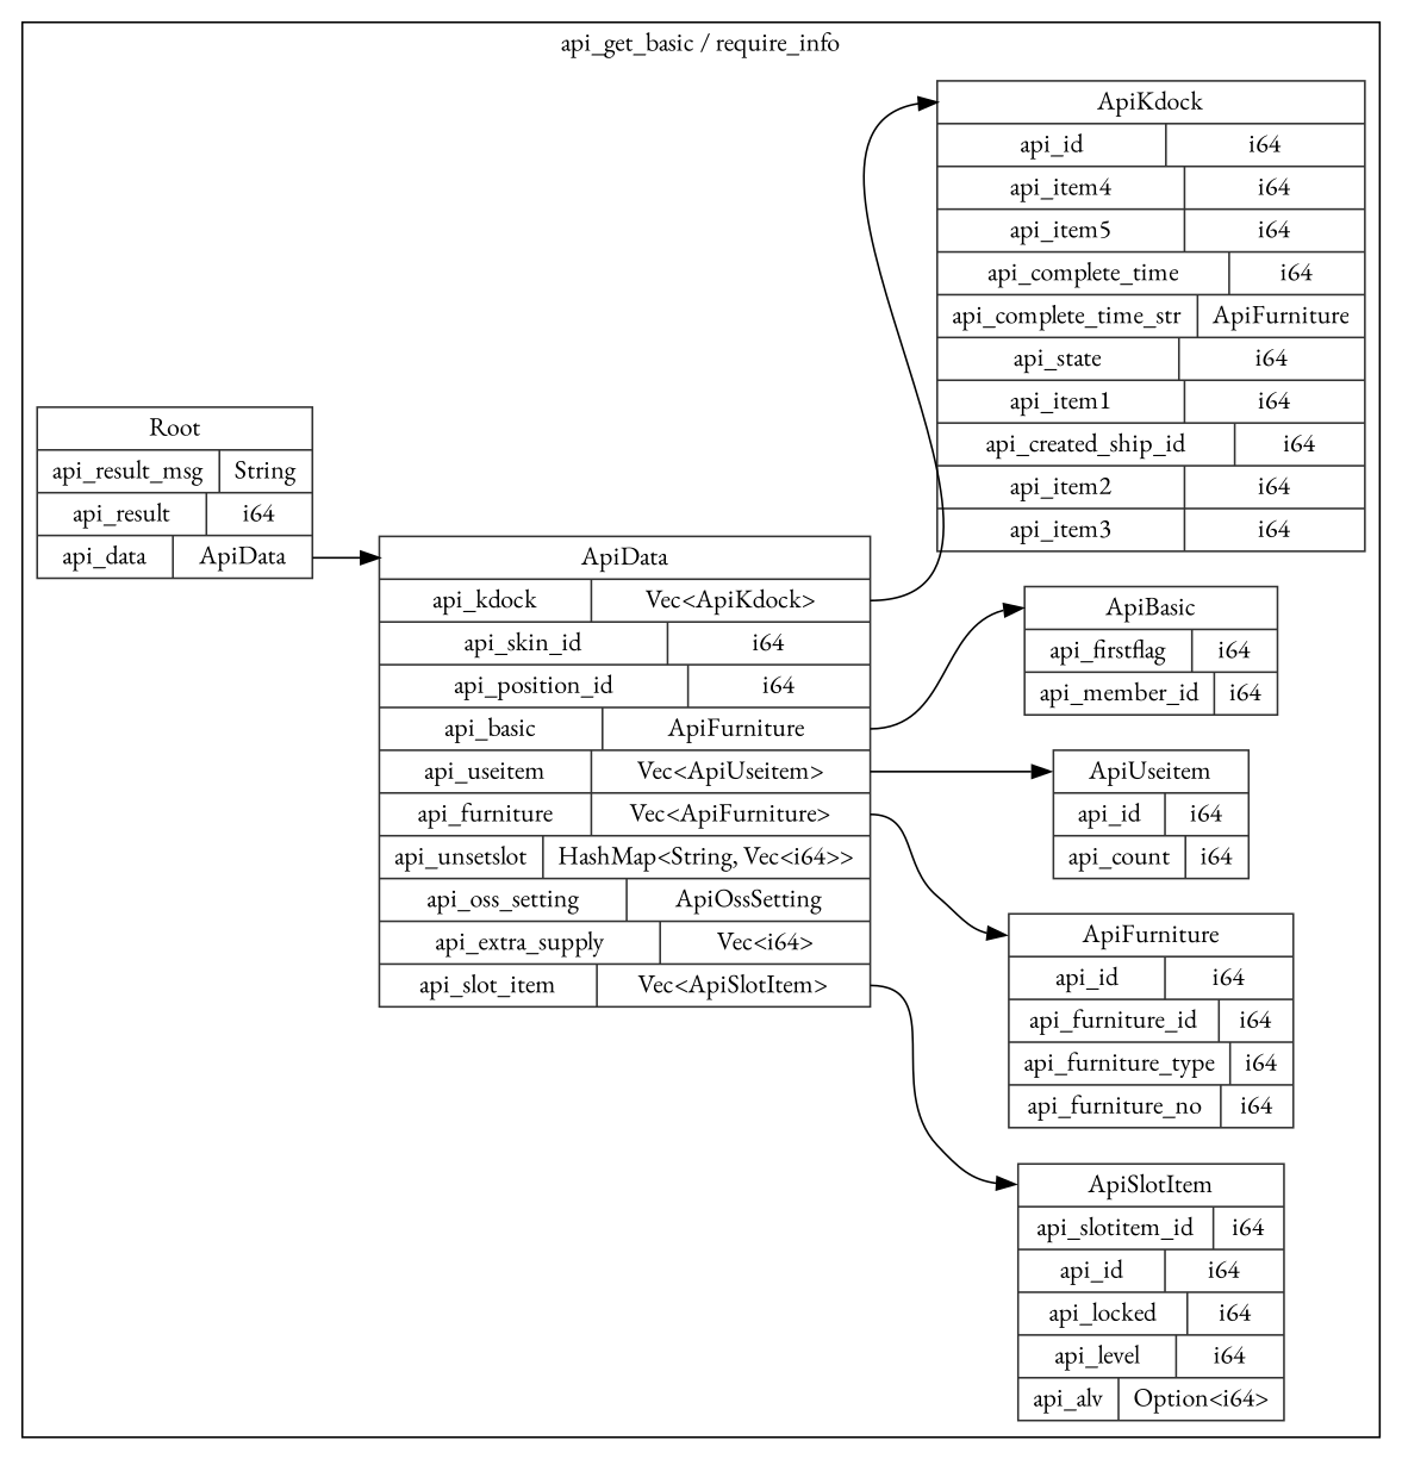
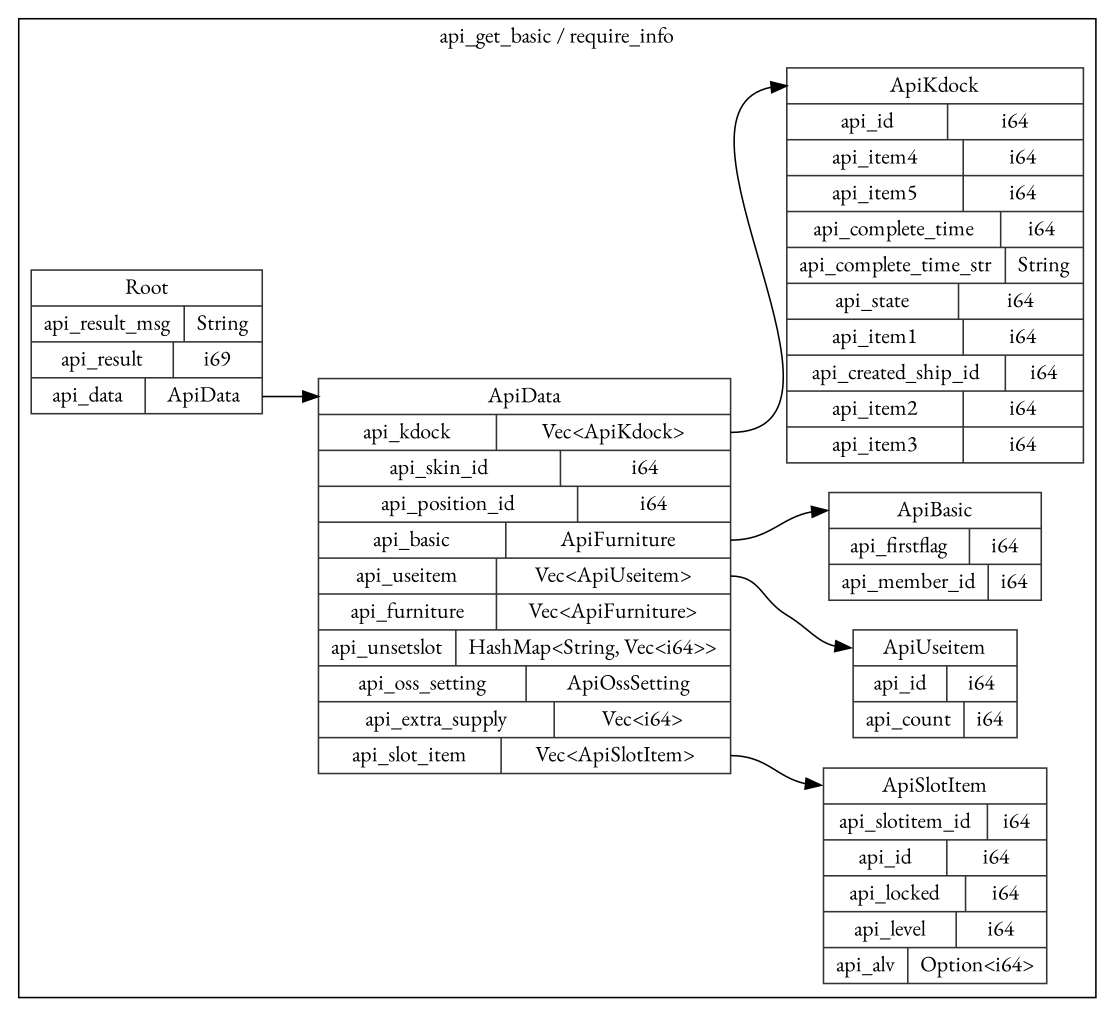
  digraph {
    fontname="EB Garamond"
    rankdir=LR
    node [color=gray20 fontname="EB Garamond" shape=record style=solid]
    edge [fontname="EB Garamond"]
-   n1 [label="<Root> Root  | { api_result_msg | <api_result_msg> String } | { api_result | <api_result> i64 } | { api_data | <api_data> ApiData }"]
+   n1 [label="<Root> Root  | { api_result_msg | <api_result_msg> String } | { api_result | <api_result> i69 } | { api_data | <api_data> ApiData }"]
    n2 [label="<ApiData> ApiData  | { api_kdock | <api_kdock> Vec\<ApiKdock\> } | { api_skin_id | <api_skin_id> i64 } | { api_position_id | <api_position_id> i64 } | { api_basic | <api_basic> ApiFurniture } | { api_useitem | <api_useitem> Vec\<ApiUseitem\> } | { api_furniture | <api_furniture> Vec\<ApiFurniture\> } | { api_unsetslot | <api_unsetslot> HashMap\<String, Vec\<i64\>\> } | { api_oss_setting | <api_oss_setting> ApiOssSetting } | { api_extra_supply | <api_extra_supply> Vec\<i64\> } | { api_slot_item | <api_slot_item> Vec\<ApiSlotItem\> }"]
-   n3 [label="<ApiFurniture> ApiFurniture  | { api_id | <api_id> i64 } | { api_furniture_id | <api_furniture_id> i64 } | { api_furniture_type | <api_furniture_type> i64 } | { api_furniture_no | <api_furniture_no> i64 }"]
-   n4 [label="<ApiKdock> ApiKdock  | { api_id | <api_id> i64 } | { api_item4 | <api_item4> i64 } | { api_item5 | <api_item5> i64 } | { api_complete_time | <api_complete_time> i64 } | { api_complete_time_str | <api_complete_time_str> ApiFurniture } | { api_state | <api_state> i64 } | { api_item1 | <api_item1> i64 } | { api_created_ship_id | <api_created_ship_id> i64 } | { api_item2 | <api_item2> i64 } | { api_item3 | <api_item3> i64 }"]
+   n4 [label="<ApiKdock> ApiKdock  | { api_id | <api_id> i64 } | { api_item4 | <api_item4> i64 } | { api_item5 | <api_item5> i64 } | { api_complete_time | <api_complete_time> i64 } | { api_complete_time_str | <api_complete_time_str> String } | { api_state | <api_state> i64 } | { api_item1 | <api_item1> i64 } | { api_created_ship_id | <api_created_ship_id> i64 } | { api_item2 | <api_item2> i64 } | { api_item3 | <api_item3> i64 }"]
    n5 [label="<ApiBasic> ApiBasic  | { api_firstflag | <api_firstflag> i64 } | { api_member_id | <api_member_id> i64 }"]
    n6 [label="<ApiUseitem> ApiUseitem  | { api_id | <api_id> i64 } | { api_count | <api_count> i64 }"]
    n7 [label="<ApiSlotItem> ApiSlotItem  | { api_slotitem_id | <api_slotitem_id> i64 } | { api_id | <api_id> i64 } | { api_locked | <api_locked> i64 } | { api_level | <api_level> i64 } | { api_alv | <api_alv> Option\<i64\> }"]
    subgraph cluster_1 {
      label="api_get_basic / require_info"
      n1
      n2
-     n3
      n4
      n5
      n6
      n7
    }
    n1 -> n2 [headport="ApiData:w" tailport="api_data:e"]
-   n2 -> n3 [headport="ApiFurniture:w" tailport="api_furniture:e"]
    n2 -> n4 [headport="ApiKdock:w" tailport="api_kdock:e"]
    n2 -> n5 [headport="ApiBasic:w" tailport="api_basic:e"]
    n2 -> n6 [headport="ApiUseitem:w" tailport="api_useitem:e"]
    n2 -> n7 [headport="ApiSlotItem:w" tailport="api_slot_item:e"]
  }
